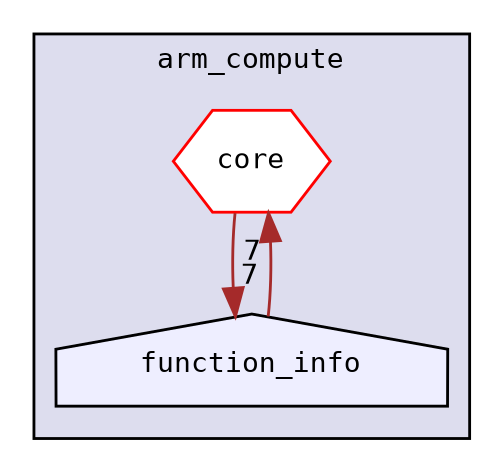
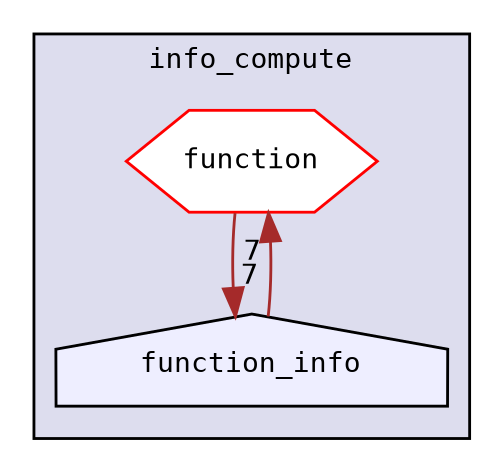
  digraph {
    compound=true
    fontname="DejaVu Sans Mono"
    node [fontname="DejaVu Sans Mono" fontsize=10 style=filled]
    edge [headlabel=7 labeldistance=1.5 labelfontname=Helvetica labelfontsize=10 color=brown fontname="DejaVu Sans Mono"]
-   n1 [color=red fillcolor=white label=core shape=hexagon]
+   n1 [color=red fillcolor=white label=function shape=hexagon]
    n2 [fillcolor="#eeeeff" label=function_info pencolor=black shape=house]
    subgraph cluster_1 {
      bgcolor="#ddddee"
      fontsize=10
-     label=arm_compute
+     label=info_compute
      pencolor=black
      n1
      n2
    }
    n1 -> n2
    n2 -> n1
  }
